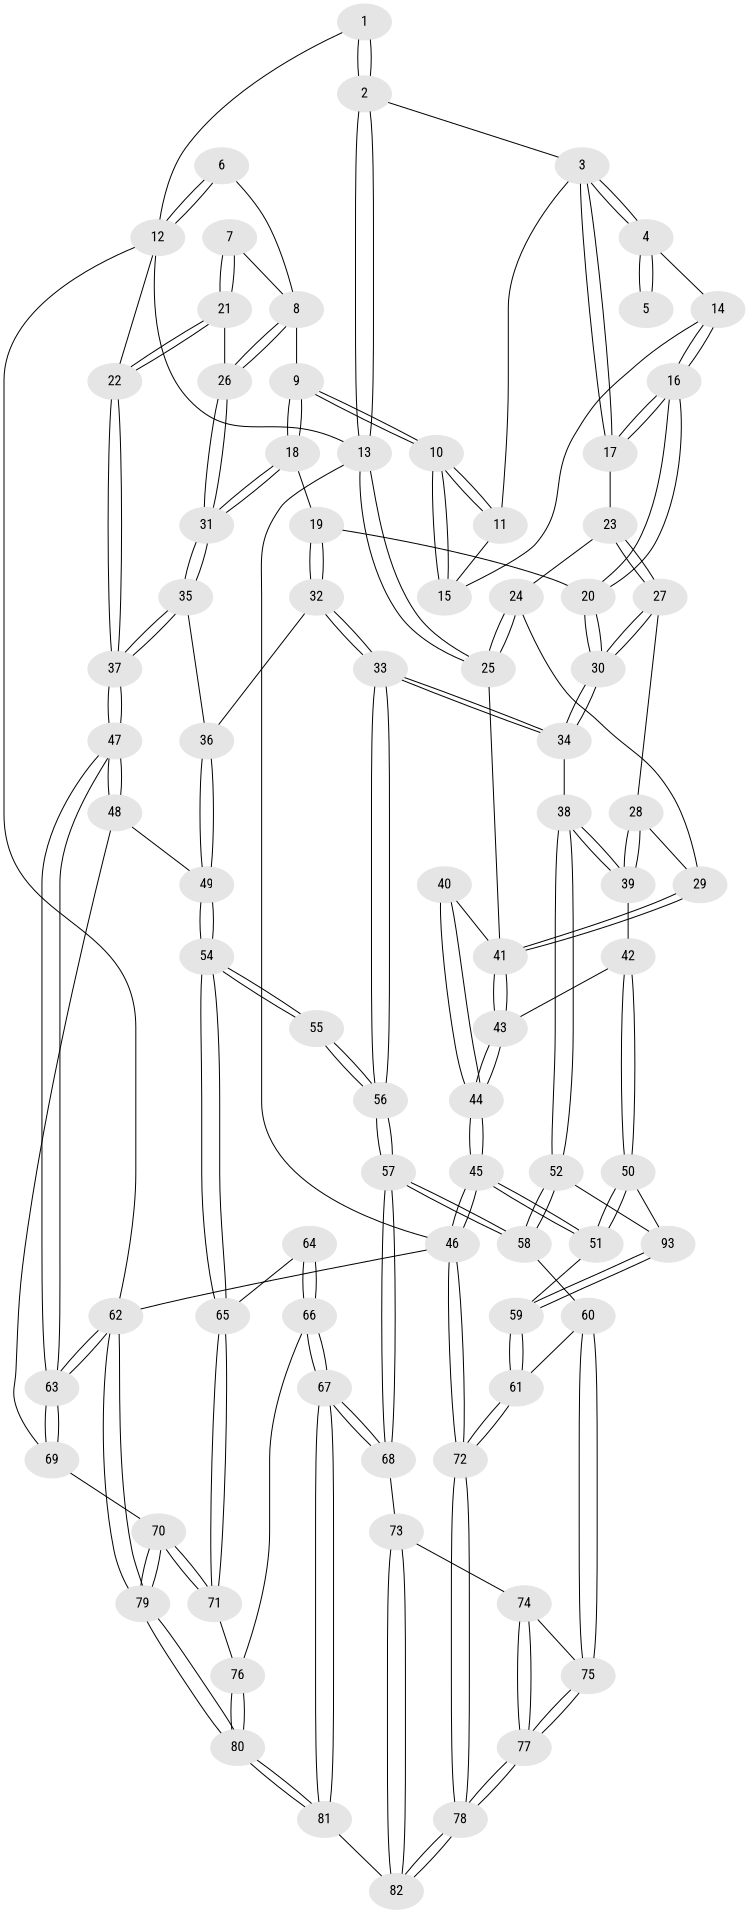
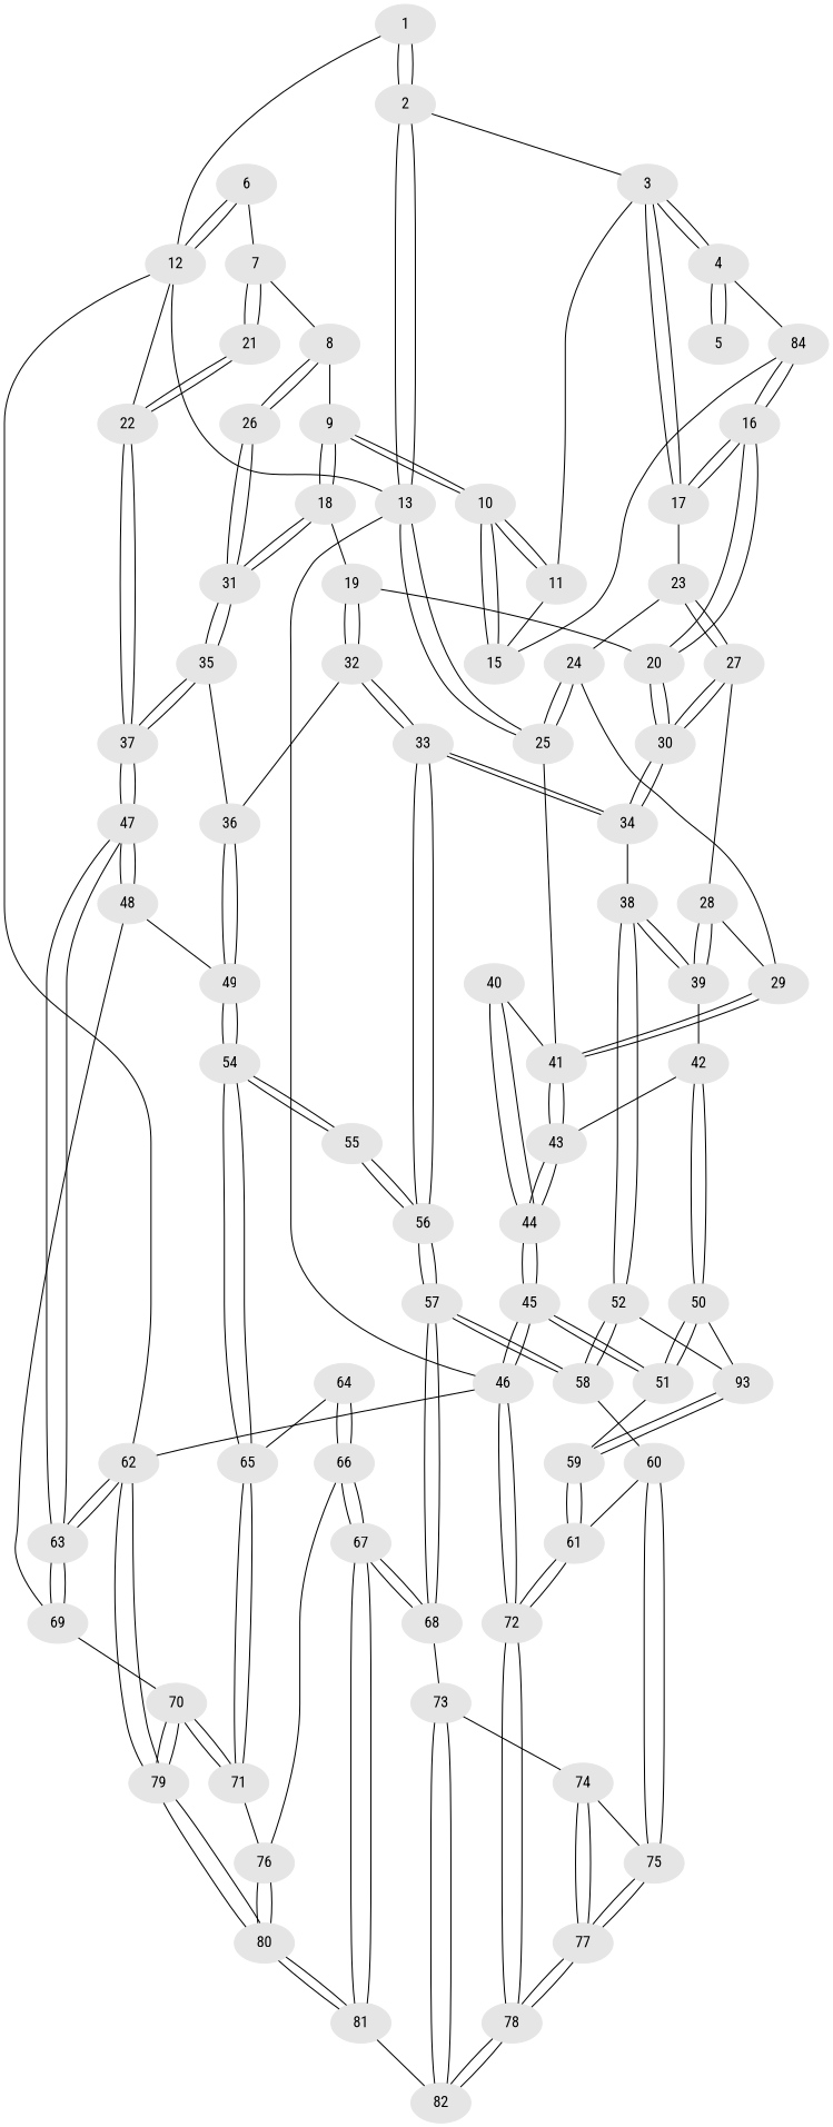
  graph {
    fontname="Roboto Condensed"
    node [color=gray90 fontname="Roboto Condensed" style=filled]
    edge [fontname="Roboto Condensed"]
    1
    2
    12
    3
    13
    6
    7
    4
    17
    11
    25
    46
    5
-   14
+   14 [label=84]
    23
    15
    16
    8
    21
    22
    62
    9
    26
    10
    18
    31
    19
    37
    63
    79
    41
    72
    20
    30
    24
    27
    32
    35
    33
    36
    34
    47
    29
    28
    40
    44
    39
    42
    43
    38
    56
    49
    57
    52
    54
    48
    n57 [label=93]
    58
    50
    45
    51
    59
    78
    69
    70
    55
    65
    61
    60
    71
    68
    73
    75
    77
    80
    64
    66
    67
    76
    81
    82
    74
    1 -- 2
    1 -- 2
    1 -- 12
    2 -- 3
    2 -- 13
    2 -- 13
    12 -- 13
    12 -- 22
    12 -- 62
    3 -- 4
    3 -- 4
    3 -- 17
    3 -- 17
    3 -- 11
    13 -- 25
    13 -- 25
    13 -- 46
    6 -- 12
    6 -- 12
-   6 -- 8
+   6 -- 7
    7 -- 8
    7 -- 21
    7 -- 21
    4 -- 5
    4 -- 5
    4 -- 14
    17 -- 23
    11 -- 15
    25 -- 41
    46 -- 62
    46 -- 72
    46 -- 72
    14 -- 15
    14 -- 16
    14 -- 16
    23 -- 24
    23 -- 27
    23 -- 27
    16 -- 17
    16 -- 17
    16 -- 20
    16 -- 20
    8 -- 9
    8 -- 26
    8 -- 26
    21 -- 22
    21 -- 22
-   21 -- 26
    22 -- 37
    22 -- 37
    62 -- 63
    62 -- 63
    62 -- 79
    62 -- 79
    9 -- 10
    9 -- 10
    9 -- 18
    9 -- 18
    26 -- 31
    26 -- 31
    10 -- 11
    10 -- 11
    10 -- 15
    10 -- 15
    18 -- 31
    18 -- 31
    18 -- 19
    31 -- 35
    31 -- 35
    19 -- 20
    19 -- 32
    19 -- 32
    37 -- 47
    37 -- 47
    63 -- 69
    63 -- 69
    79 -- 80
    79 -- 80
    41 -- 43
    41 -- 43
    72 -- 78
    72 -- 78
    20 -- 30
    20 -- 30
    30 -- 34
    30 -- 34
    24 -- 25
    24 -- 25
    24 -- 29
    27 -- 30
    27 -- 30
    27 -- 28
    32 -- 33
    32 -- 33
    32 -- 36
    35 -- 37
    35 -- 37
    35 -- 36
    33 -- 34
    33 -- 34
    33 -- 56
    33 -- 56
    36 -- 49
    36 -- 49
    34 -- 38
    47 -- 63
    47 -- 63
    47 -- 48
    47 -- 48
    29 -- 41
    29 -- 41
    28 -- 29
    28 -- 39
    28 -- 39
    40 -- 41
    40 -- 44
    40 -- 44
    44 -- 45
    44 -- 45
    39 -- 42
    42 -- 43
    42 -- 50
    42 -- 50
    43 -- 44
    43 -- 44
    38 -- 39
    38 -- 39
    38 -- 52
    38 -- 52
    56 -- 57
    56 -- 57
    49 -- 54
    49 -- 54
    57 -- 58
    57 -- 58
    57 -- 68
    57 -- 68
    52 -- n57
    52 -- 58
    52 -- 58
    54 -- 55
    54 -- 55
    54 -- 65
    54 -- 65
    48 -- 49
    48 -- 69
    n57 -- 59
    n57 -- 59
    58 -- 60
    50 -- n57
    50 -- 51
    50 -- 51
    45 -- 46
    45 -- 46
    45 -- 51
    45 -- 51
    51 -- 59
    59 -- 61
    59 -- 61
    78 -- 82
    78 -- 82
    69 -- 70
    70 -- 79
    70 -- 79
    70 -- 71
    70 -- 71
    55 -- 56
    55 -- 56
    65 -- 71
    65 -- 71
    61 -- 72
    61 -- 72
    60 -- 61
    60 -- 75
    60 -- 75
    71 -- 76
    68 -- 73
    73 -- 82
    73 -- 82
    73 -- 74
    75 -- 77
    75 -- 77
    77 -- 78
    77 -- 78
    80 -- 81
    80 -- 81
    64 -- 65
    64 -- 66
    64 -- 66
    66 -- 67
    66 -- 67
    66 -- 76
    67 -- 68
    67 -- 68
    67 -- 81
    67 -- 81
    76 -- 80
    76 -- 80
    81 -- 82
    74 -- 75
    74 -- 77
    74 -- 77
  }
